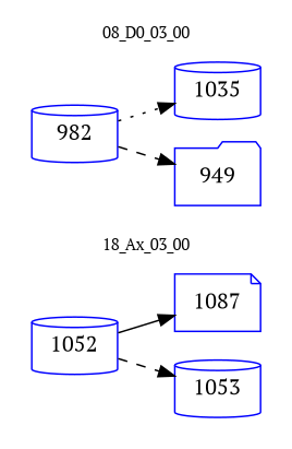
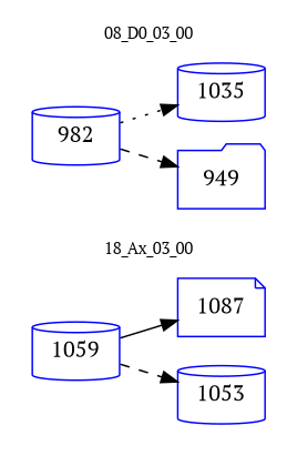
  digraph {
    fontname="PT Serif"
    rankdir=LR
    node [color=blue fontname="PT Serif" shape=cylinder]
    edge [color=black fontname="PT Serif" style=dashed]
-   n1 [label=1052]
+   n1 [label=1059]
    n2 [label=1053]
    n3 [label=1087 shape=note]
    n4 [label=982]
    n5 [label=949 shape=folder]
    n6 [label=1035]
    subgraph cluster_1 {
      color=white
      fontsize=10
      label="18_Ax_03_00"
      n1
      n2
      n3
    }
    subgraph cluster_2 {
      color=white
      fontsize=10
      label="08_D0_03_00"
      n4
      n5
      n6
    }
    n1 -> n2
    n1 -> n3 [style=solid]
    n4 -> n5
    n4 -> n6 [style=dotted]
  }
